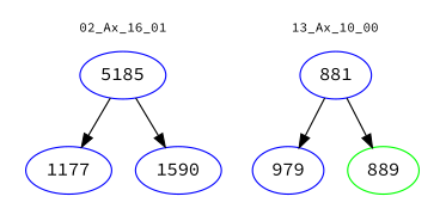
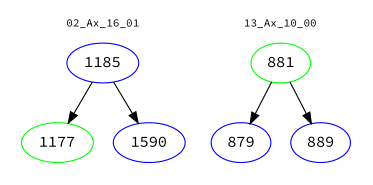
  digraph {
    fontname="Source Code Pro"
    node [color=blue fontname="Source Code Pro"]
    edge [color=black fontname="Source Code Pro"]
-   n1 [label=5185]
-   n2 [label=1177]
+   n1 [label=1185]
+   n2 [color=green label=1177]
    n3 [label=1590]
-   n4 [label=881]
-   n5 [label=979]
-   n6 [color=green label=889]
+   n4 [color=green label=881]
+   n5 [label=879]
+   n6 [label=889]
    subgraph cluster_1 {
      color=white
      fontsize=10
      label="02_Ax_16_01"
      n1
      n2
      n3
    }
    subgraph cluster_2 {
      color=white
      fontsize=10
      label="13_Ax_10_00"
      n4
      n5
      n6
    }
    n1 -> n2
    n1 -> n3
    n4 -> n5
    n4 -> n6
  }
